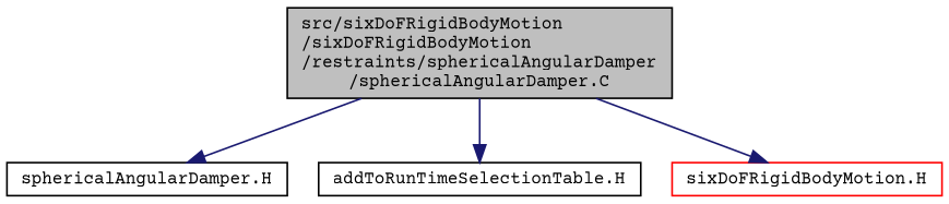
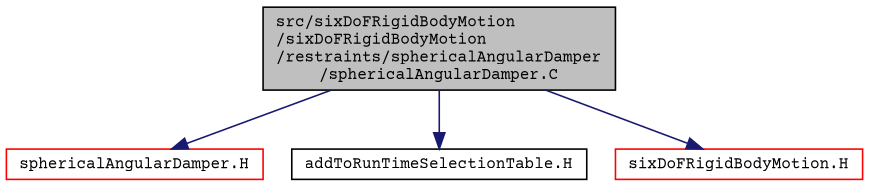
  digraph {
    fontname="Courier Prime"
    node [color=black fontname="Courier Prime" fontsize=10 shape=record]
    edge [color=midnightblue fontname="Courier Prime" fontsize=10 labelfontname=Helvetica labelfontsize=10 style=solid]
    n1 [fillcolor=grey75 fontcolor=black height=0.2 label="src/sixDoFRigidBodyMotion\l/sixDoFRigidBodyMotion\l/restraints/sphericalAngularDamper\l/sphericalAngularDamper.C" style=filled width=0.4]
-   n2 [height=0.2 label="sphericalAngularDamper.H" width=0.4]
+   n2 [color=red height=0.2 label="sphericalAngularDamper.H" width=0.4]
    n3 [height=0.2 label="addToRunTimeSelectionTable.H" width=0.4]
    n4 [color=red height=0.2 label="sixDoFRigidBodyMotion.H" width=0.4]
    n1 -> n2
    n1 -> n3
    n1 -> n4
  }
